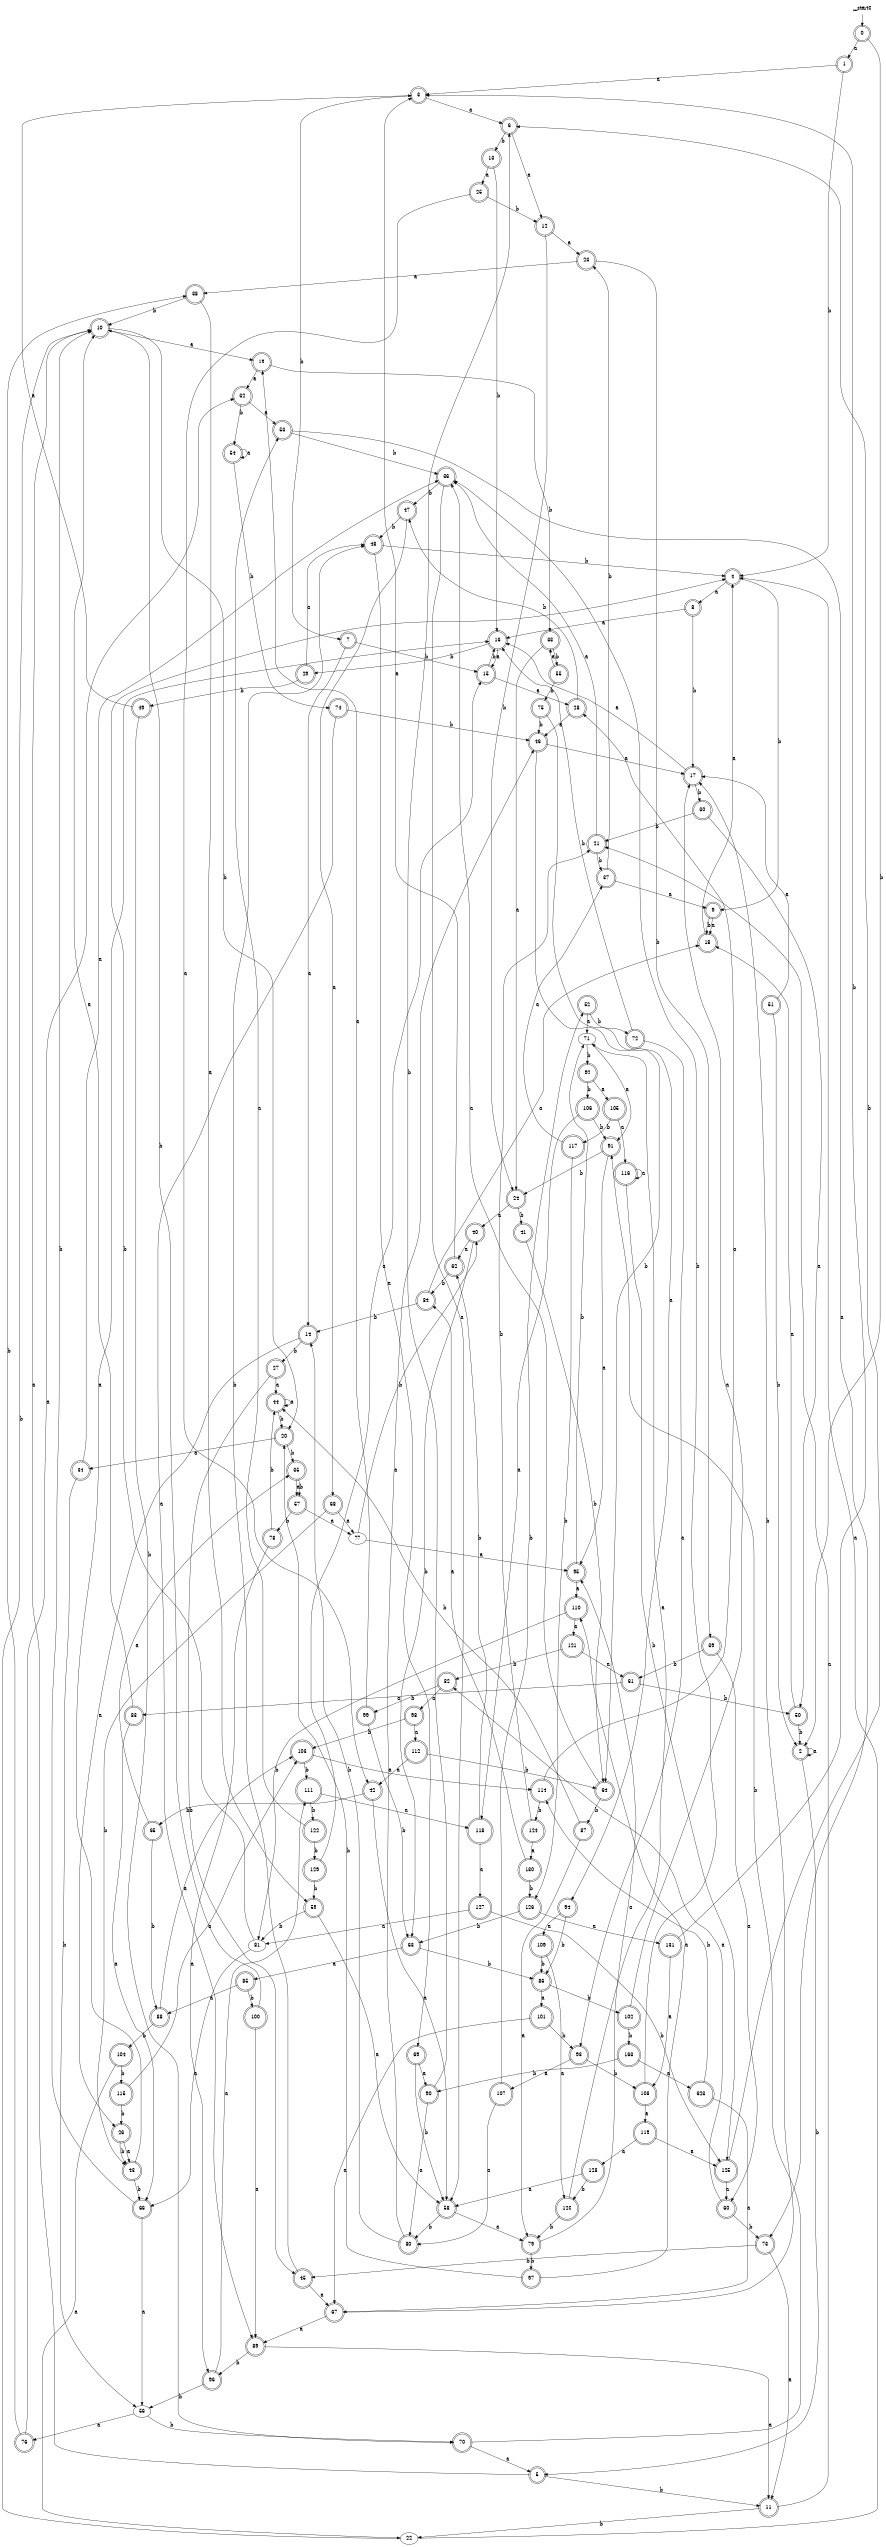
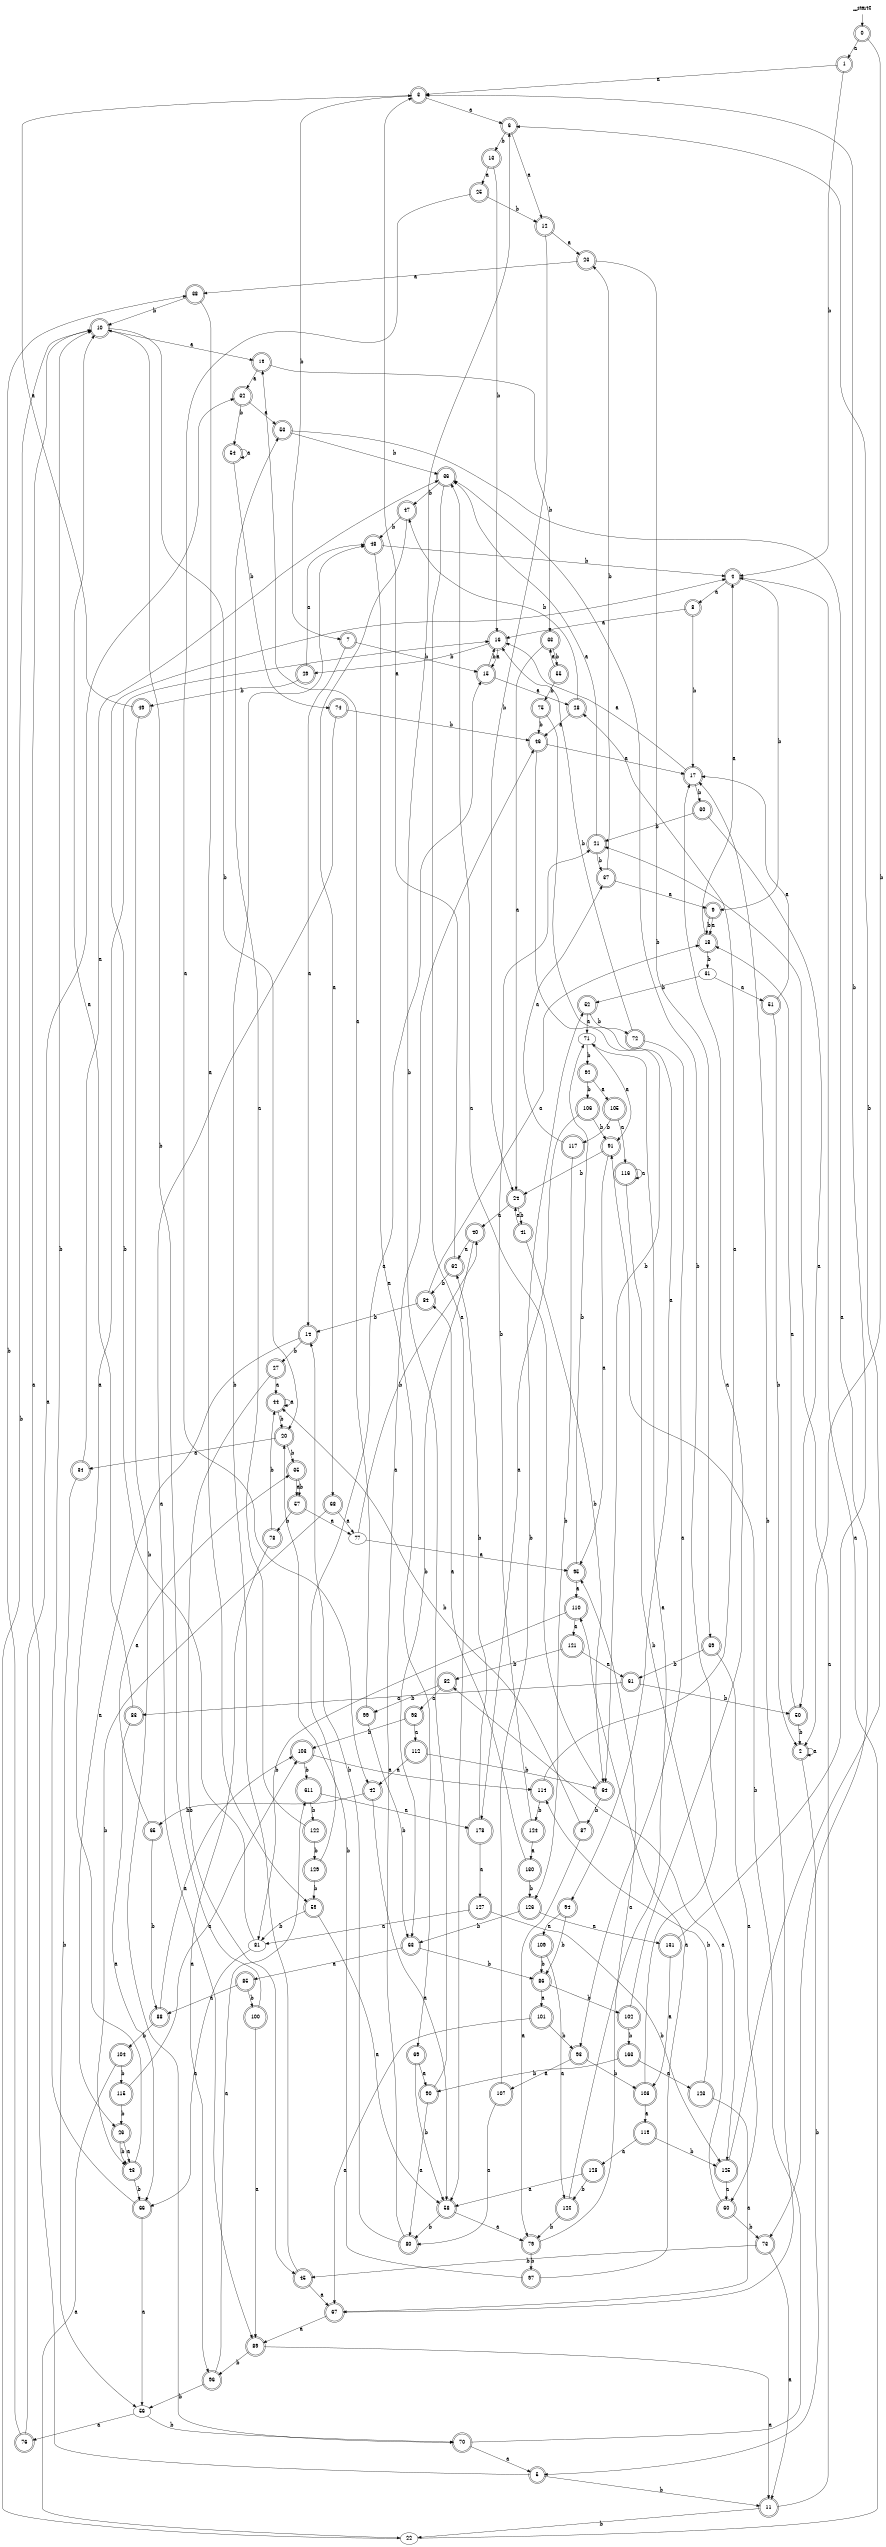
  digraph {
    node [shape=doublecircle]
    __start0 [shape=none]
    0
    1
    2
    3
    4
    5
    6
    7
    8
    9
    10
    11
    12
    13
    14
    15
    16
    17
    18
    19
    20
    21
    22 [shape=""]
    23
    24
    25
    26
    27
    28
    29
    30
+   31 [shape=""]
    32
    33
    34
    35
    36
    37
    38
    39
    40
    41
    42
    43
    44
    45
    46
    47
    48
    49
    50
    51
    52
    53
    54
    55
    56 [shape=""]
    57
    58
    59
    60
    61
    62
    63
    64
    65
    66
    67
    68
    69
    70
    71 [shape=""]
    72
    73
    74
    75
    76
    77 [shape=""]
    78
    79
    80
    81 [shape=""]
    82
    83
    84
    85
    86
    87
    88
    89
    90
    91
    92
    93
    94
    95
    96
    97
    98
    99
    100
    101
    102
    103
    104
    105
    106
    107
    108
    109
    110
-   111
+   111 [label=611]
    112
    n115 [label=163]
    114
    115
    116
    117
-   118
+   118 [label=178]
    119
    120
    121
    122
-   123 [label=623]
+   123
    124
    125
    126
    127
    128
    129
    130
    131
    __start0 -> 0
    0 -> 1 [label=a]
    0 -> 2 [label=b]
    1 -> 3 [label=a]
    1 -> 4 [label=b]
    2 -> 2 [label=a]
    2 -> 5 [label=b]
    3 -> 6 [label=a]
    3 -> 7 [label=b]
    4 -> 8 [label=a]
    4 -> 9 [label=b]
    5 -> 10 [label=a]
    5 -> 11 [label=b]
    6 -> 12 [label=a]
    6 -> 13 [label=b]
    7 -> 14 [label=a]
    7 -> 15 [label=b]
    8 -> 16 [label=a]
    8 -> 17 [label=b]
    9 -> 18 [label=a]
    9 -> 18 [label=b]
    10 -> 19 [label=a]
    10 -> 20 [label=b]
    11 -> 21 [label=a]
    11 -> 22 [label=b]
    12 -> 23 [label=a]
    12 -> 24 [label=b]
    13 -> 16 [label=b]
    13 -> 25 [label=a]
    14 -> 26 [label=a]
    14 -> 27 [label=b]
    15 -> 16 [label=b]
    15 -> 28 [label=a]
    16 -> 15 [label=a]
    16 -> 29 [label=b]
    17 -> 16 [label=a]
    17 -> 30 [label=b]
    18 -> 4 [label=a]
+   18 -> 31 [label=b]
    19 -> 32 [label=a]
    19 -> 33 [label=b]
    20 -> 34 [label=a]
    20 -> 35 [label=b]
    21 -> 36 [label=a]
    21 -> 37 [label=b]
    22 -> 4 [label=a]
    22 -> 10 [label=b]
    23 -> 38 [label=a]
    23 -> 39 [label=b]
    24 -> 40 [label=a]
    24 -> 41 [label=b]
    25 -> 12 [label=b]
    25 -> 42 [label=a]
    26 -> 43 [label=a]
    26 -> 43 [label=b]
    27 -> 44 [label=a]
    27 -> 45 [label=b]
    28 -> 46 [label=a]
    28 -> 47 [label=b]
    29 -> 48 [label=a]
    29 -> 49 [label=b]
    30 -> 21 [label=b]
    30 -> 50 [label=a]
+   31 -> 51 [label=a]
+   31 -> 52 [label=b]
    32 -> 53 [label=a]
    32 -> 54 [label=b]
    33 -> 24 [label=a]
    33 -> 55 [label=b]
    34 -> 36 [label=a]
    34 -> 56 [label=b]
    35 -> 57 [label=a]
    35 -> 57 [label=b]
    36 -> 47 [label=b]
    36 -> 58 [label=a]
    37 -> 9 [label=a]
    37 -> 23 [label=b]
    38 -> 10 [label=b]
    38 -> 59 [label=a]
    39 -> 60 [label=a]
    39 -> 61 [label=b]
    40 -> 62 [label=a]
    40 -> 63 [label=b]
+   41 -> 24 [label=a]
    41 -> 64 [label=b]
    42 -> 58 [label=a]
    42 -> 65 [label=b]
    43 -> 16 [label=a]
    43 -> 66 [label=b]
    44 -> 20 [label=b]
    44 -> 44 [label=a]
    45 -> 48 [label=b]
    45 -> 67 [label=a]
    46 -> 17 [label=a]
    46 -> 64 [label=b]
    47 -> 48 [label=b]
    47 -> 68 [label=a]
    48 -> 4 [label=b]
    48 -> 69 [label=a]
    49 -> 3 [label=a]
    49 -> 70 [label=b]
    50 -> 2 [label=b]
    50 -> 18 [label=a]
    51 -> 2 [label=b]
    51 -> 17 [label=a]
    52 -> 71 [label=a]
    52 -> 72 [label=b]
    53 -> 36 [label=b]
    53 -> 73 [label=a]
    54 -> 54 [label=a]
    54 -> 74 [label=b]
    55 -> 33 [label=a]
    55 -> 75 [label=b]
    56 -> 70 [label=b]
    56 -> 76 [label=a]
    57 -> 77 [label=a]
    57 -> 78 [label=b]
    58 -> 79 [label=a]
    58 -> 80 [label=b]
    59 -> 58 [label=a]
    59 -> 81 [label=b]
    60 -> 73 [label=b]
    60 -> 82 [label=a]
    61 -> 50 [label=b]
    61 -> 83 [label=a]
    62 -> 3 [label=a]
    62 -> 84 [label=b]
    63 -> 85 [label=a]
    63 -> 86 [label=b]
    64 -> 36 [label=a]
    64 -> 87 [label=b]
    65 -> 35 [label=a]
    65 -> 88 [label=b]
    66 -> 10 [label=b]
    66 -> 56 [label=a]
    67 -> 17 [label=b]
    67 -> 89 [label=a]
    68 -> 43 [label=b]
    68 -> 77 [label=a]
    69 -> 58 [label=b]
    69 -> 90 [label=a]
    70 -> 5 [label=a]
    70 -> 91 [label=b]
    71 -> 91 [label=a]
    71 -> 92 [label=b]
    72 -> 16 [label=b]
    72 -> 93 [label=a]
    73 -> 11 [label=a]
    73 -> 45 [label=b]
    74 -> 46 [label=b]
    74 -> 89 [label=a]
    75 -> 46 [label=b]
    75 -> 94 [label=a]
    76 -> 32 [label=a]
    76 -> 38 [label=b]
    77 -> 40 [label=b]
    77 -> 95 [label=a]
    78 -> 44 [label=b]
    78 -> 96 [label=a]
    79 -> 95 [label=a]
    79 -> 97 [label=b]
    80 -> 14 [label=b]
    80 -> 46 [label=a]
    81 -> 4 [label=b]
    81 -> 66 [label=a]
    82 -> 98 [label=a]
    82 -> 99 [label=b]
    83 -> 10 [label=a]
    83 -> 66 [label=a]
    84 -> 14 [label=b]
    84 -> 18 [label=a]
    85 -> 88 [label=a]
    85 -> 100 [label=b]
    86 -> 101 [label=a]
    86 -> 102 [label=b]
    87 -> 44 [label=b]
    87 -> 79 [label=a]
    88 -> 103 [label=a]
    88 -> 104 [label=b]
    89 -> 11 [label=a]
    89 -> 96 [label=b]
    90 -> 6 [label=b]
    90 -> 80 [label=a]
    91 -> 24 [label=b]
    91 -> 95 [label=a]
    92 -> 105 [label=a]
    92 -> 106 [label=b]
    93 -> 107 [label=a]
    93 -> 108 [label=b]
    94 -> 86 [label=b]
    94 -> 109 [label=a]
    95 -> 71 [label=b]
    95 -> 110 [label=a]
    96 -> 56 [label=b]
    96 -> 111 [label=a]
    97 -> 20 [label=b]
    97 -> 110 [label=a]
    98 -> 103 [label=b]
    98 -> 112 [label=a]
    99 -> 19 [label=a]
    99 -> 63 [label=b]
    100 -> 10 [label=b]
    100 -> 89 [label=a]
    101 -> 67 [label=a]
    101 -> 93 [label=b]
    102 -> 17 [label=a]
    102 -> n115 [label=b]
    103 -> 111 [label=b]
    103 -> 114 [label=a]
    104 -> 22 [label=a]
    104 -> 115 [label=b]
    105 -> 116 [label=a]
    105 -> 117 [label=b]
    106 -> 91 [label=b]
    106 -> 118 [label=a]
    107 -> 52 [label=b]
    107 -> 80 [label=a]
    108 -> 36 [label=b]
    108 -> 119 [label=a]
    109 -> 86 [label=b]
    109 -> 120 [label=a]
    110 -> 81 [label=b]
    110 -> 121 [label=a]
    111 -> 118 [label=a]
    111 -> 122 [label=b]
    112 -> 42 [label=a]
    112 -> 64 [label=b]
    n115 -> 90 [label=b]
    n115 -> 123 [label=a]
    114 -> 28 [label=a]
    114 -> 124 [label=b]
    115 -> 26 [label=b]
    115 -> 103 [label=a]
    116 -> 116 [label=a]
    116 -> 125 [label=b]
    117 -> 37 [label=a]
    117 -> 126 [label=b]
    118 -> 62 [label=b]
    118 -> 127 [label=a]
-   119 -> 125 [label=a]
+   119 -> 125 [label=b]
    119 -> 128 [label=a]
    120 -> 71 [label=a]
    120 -> 79 [label=b]
    121 -> 61 [label=a]
    121 -> 82 [label=b]
    122 -> 53 [label=a]
    122 -> 129 [label=b]
    123 -> 67 [label=a]
    123 -> 114 [label=b]
    124 -> 21 [label=b]
    124 -> 130 [label=a]
    125 -> 6 [label=b]
    125 -> 60 [label=a]
    126 -> 63 [label=b]
    126 -> 131 [label=a]
    127 -> 81 [label=a]
    127 -> 125 [label=b]
    128 -> 58 [label=a]
    128 -> 120 [label=b]
    129 -> 15 [label=a]
    129 -> 59 [label=b]
    130 -> 84 [label=a]
    130 -> 126 [label=b]
    131 -> 3 [label=b]
    131 -> 108 [label=a]
  }
